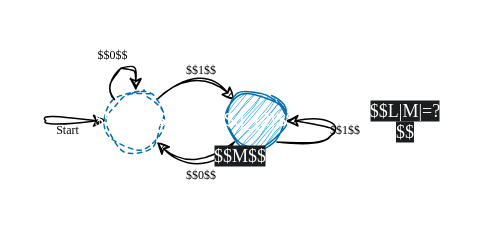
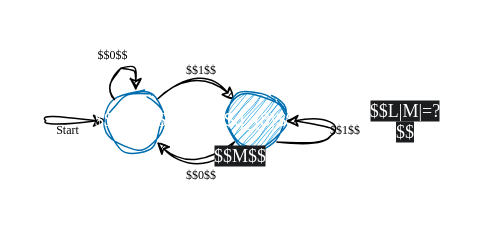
  <mxCell id="0" />
  <mxCell id="1" parent="0" />
  <mxCell id="2" value="" style="curved=1;endArrow=classic;html=1;rounded=0;entryX=0;entryY=0.5;entryDx=0;entryDy=0;sketch=1;curveFitting=1;jiggle=2;" parent="1" target="8" edge="1"><mxGeometry width="50" height="50" relative="1" as="geometry"><mxPoint x="30" y="80" as="sourcePoint" /><mxPoint x="60" y="80" as="targetPoint" /></mxGeometry></mxCell>
  <mxCell id="3" value="" style="curved=1;endArrow=classic;html=1;rounded=0;entryX=0;entryY=0;entryDx=0;entryDy=0;exitX=1;exitY=0;exitDx=0;exitDy=0;sketch=1;curveFitting=1;jiggle=2;startArrow=none;startFill=0;endFill=1;" parent="1" source="8" target="7" edge="1"><mxGeometry width="50" height="50" relative="1" as="geometry"><mxPoint x="109.142" y="55.858" as="sourcePoint" /><mxPoint x="134" y="54" as="targetPoint" /><Array as="points"><mxPoint x="130" y="40" /></Array></mxGeometry></mxCell>
  <mxCell id="4" value="&lt;font face=&quot;Comic Sans MS&quot;&gt;&lt;span style=&quot;font-size: 8px;&quot;&gt;$$1$$&lt;/span&gt;&lt;/font&gt;" style="text;strokeColor=none;align=center;fillColor=none;html=1;verticalAlign=middle;whiteSpace=wrap;rounded=0;sketch=1;curveFitting=1;jiggle=2;" parent="1" vertex="1"><mxGeometry x="104" y="30" width="60" height="30" as="geometry" /></mxCell>
  <mxCell id="5" value="&lt;span style=&quot;font-size: 8px;&quot;&gt;$$0$$&lt;/span&gt;" style="text;strokeColor=none;align=center;fillColor=none;html=1;verticalAlign=middle;whiteSpace=wrap;rounded=0;fontFamily=Comic Sans MS;sketch=1;curveFitting=1;jiggle=2;" parent="1" vertex="1"><mxGeometry x="40" y="20" width="70" height="30" as="geometry" /></mxCell>
  <mxCell id="6" value="&lt;font style=&quot;font-size: 8px;&quot;&gt;Start&lt;/font&gt;" style="text;strokeColor=none;align=center;fillColor=none;html=1;verticalAlign=middle;whiteSpace=wrap;rounded=0;fontFamily=Comic Sans MS;sketch=1;curveFitting=1;jiggle=2;" parent="1" vertex="1"><mxGeometry x="20" y="70" width="50" height="30" as="geometry" /></mxCell>
- <mxCell id="7" value="$$q_{2}$$" style="ellipse;whiteSpace=wrap;html=1;fillColor=#1ba1e2;fontColor=#ffffff;strokeColor=#006EAF;sketch=1;curveFitting=1;jiggle=2;" parent="1" vertex="1"><mxGeometry x="150" y="60" width="40" height="40" as="geometry" /></mxCell>
- <mxCell id="8" value="&lt;font face=&quot;Comic Sans MS&quot;&gt;$$q_{1}$$&lt;/font&gt;" style="ellipse;whiteSpace=wrap;html=1;fillColor=none;fontColor=#ffffff;strokeColor=#006EAF;sketch=1;curveFitting=1;jiggle=2;dashed=1;" parent="1" vertex="1"><mxGeometry x="70" y="60" width="40" height="40" as="geometry" /></mxCell>
+ <mxCell id="7" value="$$q_{8}$$" style="ellipse;whiteSpace=wrap;html=1;fillColor=#1ba1e2;fontColor=#ffffff;strokeColor=#006EAF;sketch=1;curveFitting=1;jiggle=2;" parent="1" vertex="1"><mxGeometry x="150" y="60" width="40" height="40" as="geometry" /></mxCell>
+ <mxCell id="8" value="&lt;font face=&quot;Comic Sans MS&quot;&gt;$$q_{1}$$&lt;/font&gt;" style="ellipse;whiteSpace=wrap;html=1;fillColor=none;fontColor=#ffffff;strokeColor=#006EAF;sketch=1;curveFitting=1;jiggle=2;" parent="1" vertex="1"><mxGeometry x="70" y="60" width="40" height="40" as="geometry" /></mxCell>
  <mxCell id="9" value="" style="curved=1;endArrow=classic;html=1;rounded=0;entryX=0.5;entryY=0;entryDx=0;entryDy=0;exitX=0;exitY=0;exitDx=0;exitDy=0;sketch=1;curveFitting=1;jiggle=2;" parent="1" source="8" target="8" edge="1"><mxGeometry width="50" height="50" relative="1" as="geometry"><mxPoint x="30" y="58" as="sourcePoint" /><mxPoint x="82" y="58" as="targetPoint" /><Array as="points"><mxPoint x="70" y="50" /><mxPoint x="90" y="40" /></Array></mxGeometry></mxCell>
  <mxCell id="10" value="&lt;font face=&quot;Comic Sans MS&quot;&gt;&lt;span style=&quot;font-size: 8px;&quot;&gt;$$1$$&lt;/span&gt;&lt;/font&gt;" style="text;strokeColor=none;align=center;fillColor=none;html=1;verticalAlign=middle;whiteSpace=wrap;rounded=0;sketch=1;curveFitting=1;jiggle=2;" parent="1" vertex="1"><mxGeometry x="200" y="70" width="60" height="30" as="geometry" /></mxCell>
  <mxCell id="11" value="" style="curved=1;endArrow=classic;html=1;rounded=0;exitX=1;exitY=1;exitDx=0;exitDy=0;entryX=1;entryY=0.5;entryDx=0;entryDy=0;sketch=1;curveFitting=1;jiggle=2;" edge="1" parent="1" source="7" target="7"><mxGeometry width="50" height="50" relative="1" as="geometry"><mxPoint x="185" y="110" as="sourcePoint" /><mxPoint x="235" y="60" as="targetPoint" /><Array as="points"><mxPoint x="210" y="100" /><mxPoint x="230" y="80" /></Array></mxGeometry></mxCell>
  <mxCell id="12" value="&lt;font face=&quot;Comic Sans MS&quot;&gt;&lt;span style=&quot;font-size: 8px;&quot;&gt;$$0$$&lt;/span&gt;&lt;/font&gt;" style="text;strokeColor=none;align=center;fillColor=none;html=1;verticalAlign=middle;whiteSpace=wrap;rounded=0;sketch=1;curveFitting=1;jiggle=2;" vertex="1" parent="1"><mxGeometry x="104" y="100" width="60" height="30" as="geometry" /></mxCell>
  <mxCell id="13" value="" style="curved=1;endArrow=none;html=1;rounded=0;entryX=0;entryY=1;entryDx=0;entryDy=0;exitX=1;exitY=1;exitDx=0;exitDy=0;sketch=1;curveFitting=1;jiggle=2;startArrow=classic;startFill=1;endFill=0;" edge="1" parent="1" source="8" target="7"><mxGeometry width="50" height="50" relative="1" as="geometry"><mxPoint x="104" y="130" as="sourcePoint" /><mxPoint x="156" y="130" as="targetPoint" /><Array as="points"><mxPoint x="130" y="120" /></Array></mxGeometry></mxCell>
  <mxCell id="14" value="&lt;span style=&quot;color: rgb(255, 255, 255); font-family: &amp;quot;Comic Sans MS&amp;quot;; font-style: normal; font-variant-ligatures: normal; font-variant-caps: normal; font-weight: 400; letter-spacing: normal; orphans: 2; text-indent: 0px; text-transform: none; widows: 2; word-spacing: 0px; -webkit-text-stroke-width: 0px; white-space: normal; background-color: rgb(27, 29, 30); text-decoration-thickness: initial; text-decoration-style: initial; text-decoration-color: initial; float: none; display: inline !important;&quot;&gt;&lt;font&gt;$$M$$&lt;/font&gt;&lt;/span&gt;" style="text;whiteSpace=wrap;html=1;align=center;" vertex="1" parent="1"><mxGeometry x="130" y="90" width="60" height="40" as="geometry" /></mxCell>
  <mxCell id="15" value="&lt;span style=&quot;color: rgb(255, 255, 255); font-family: &amp;quot;Comic Sans MS&amp;quot;; font-style: normal; font-variant-ligatures: normal; font-variant-caps: normal; font-weight: 400; letter-spacing: normal; orphans: 2; text-indent: 0px; text-transform: none; widows: 2; word-spacing: 0px; -webkit-text-stroke-width: 0px; white-space: normal; background-color: rgb(27, 29, 30); text-decoration-thickness: initial; text-decoration-style: initial; text-decoration-color: initial; float: none; display: inline !important;&quot;&gt;&lt;font&gt;$$L|M|=?$$&lt;/font&gt;&lt;/span&gt;" style="text;whiteSpace=wrap;html=1;align=center;" vertex="1" parent="1"><mxGeometry x="240" y="60" width="60" height="40" as="geometry" /></mxCell>
